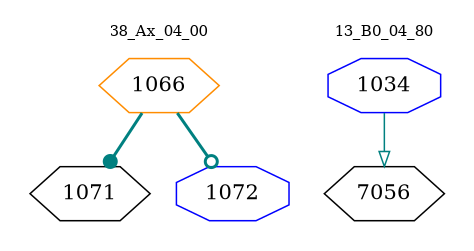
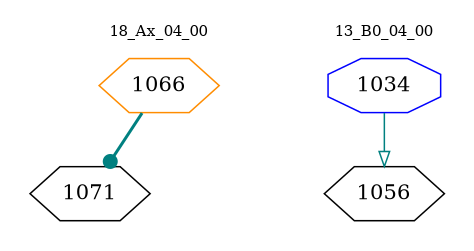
  digraph {
    node [color=black shape=hexagon]
    edge [color=teal style=bold]
    n1 [color=darkorange label=1066]
    n2 [label=1071]
-   n3 [color=blue label=1072 shape=octagon]
    n4 [color=blue label=1034 shape=octagon]
-   n5 [label=7056]
+   n5 [label=1056]
    subgraph cluster_1 {
      color=white
      fontsize=10
-     label="38_Ax_04_00"
+     label="18_Ax_04_00"
      n1
      n2
-     n3
    }
    subgraph cluster_2 {
      color=white
      fontsize=10
-     label="13_B0_04_80"
+     label="13_B0_04_00"
      n4
      n5
    }
    n1 -> n2 [arrowhead=dot]
-   n1 -> n3 [arrowhead=odot]
    n4 -> n5 [arrowhead=onormal style=solid]
  }
